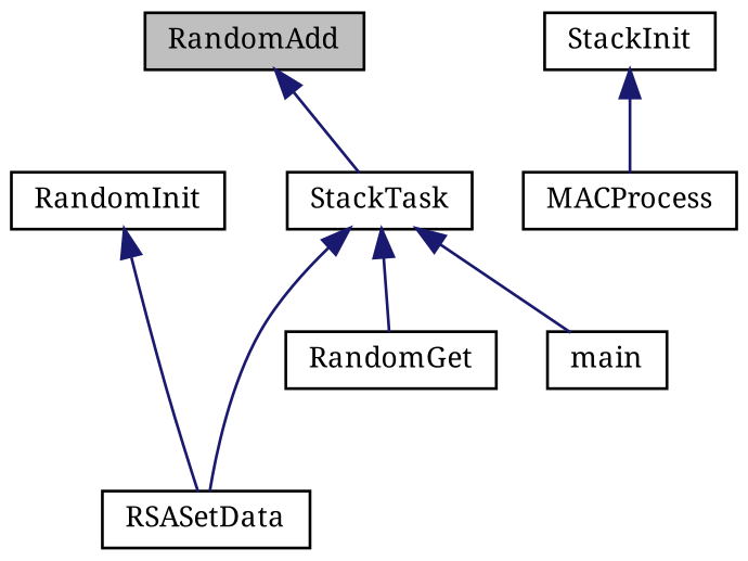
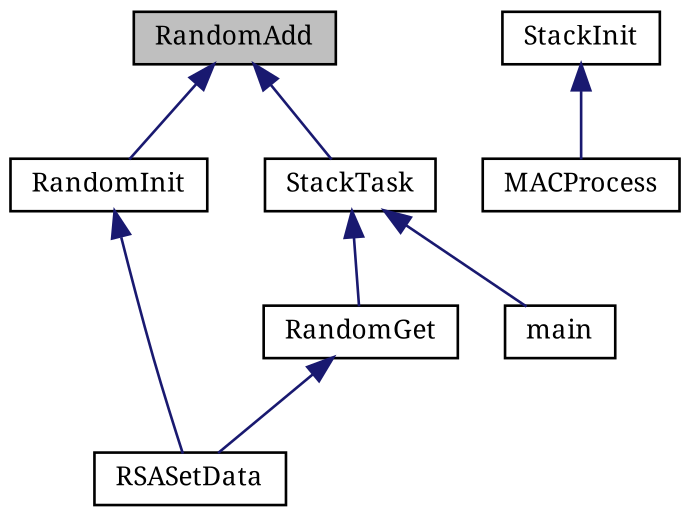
  digraph {
    fontname="Noto Serif"
    rankdir=TB
    node [color=black fillcolor=white fontname="Noto Serif" fontsize=10 shape=record style=filled]
    edge [color=midnightblue dir=back fontname="Noto Serif" fontsize=10 labelfontname=Helvetica labelfontsize=10 style=solid]
    n1 [fillcolor=grey75 fontcolor=black height=0.2 label=RandomAdd width=0.4]
    n2 [height=0.2 label=RandomInit width=0.4]
    n3 [height=0.2 label=StackTask width=0.4]
    n4 [height=0.2 label=RSASetData width=0.4]
    n5 [height=0.2 label=RandomGet width=0.4]
    n6 [height=0.2 label=main width=0.4]
    n7 [height=0.2 label=StackInit width=0.4]
    n8 [height=0.2 label=MACProcess width=0.4]
+   n1 -> n2
    n1 -> n3
    n2 -> n4
    n3 -> n5
    n3 -> n6
-   n3 -> n4
+   n5 -> n4
    n7 -> n8
  }
